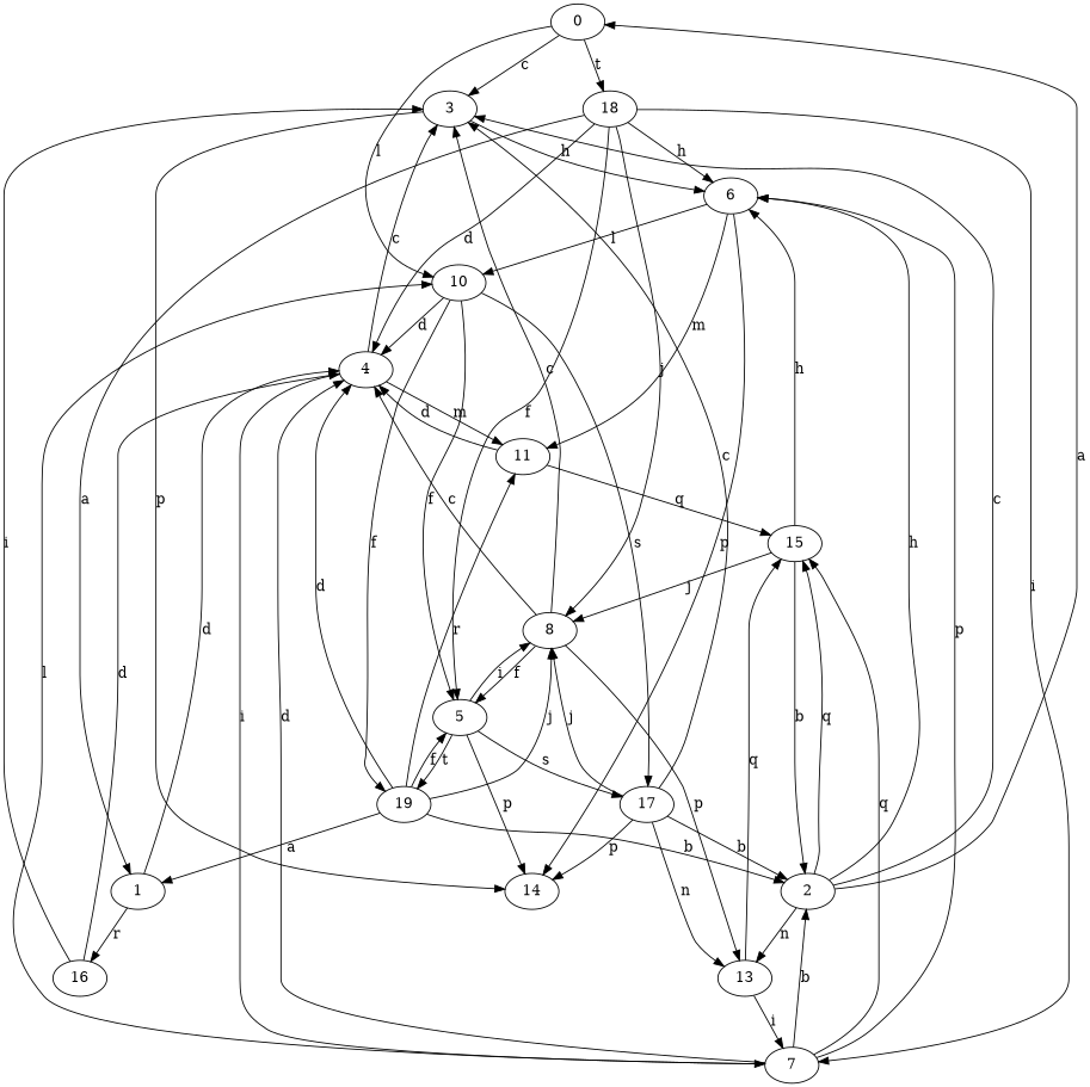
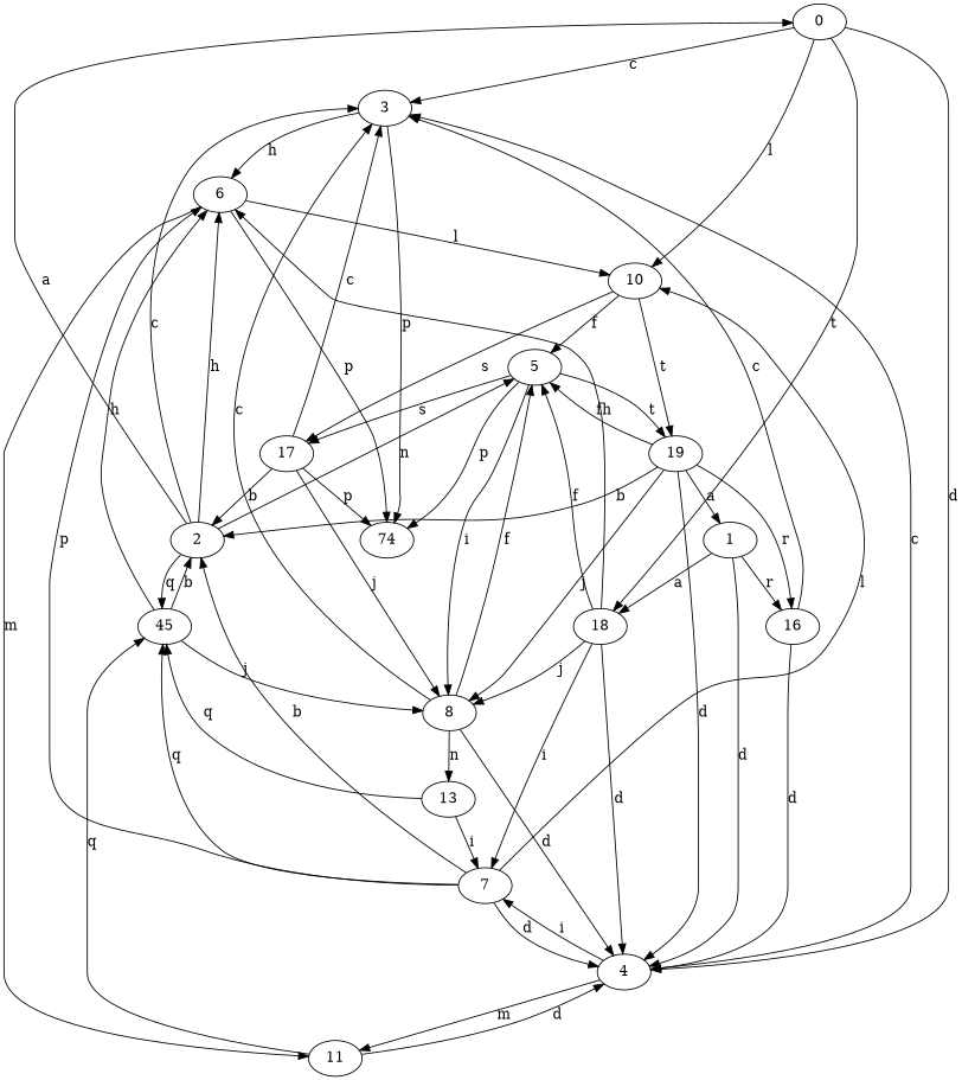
  strict digraph {
    0
    3
    4
    10
    18
    6
-   14
+   14 [label=74]
    7
    11
    5
    17
    19
    1
    8
    16
    2
    13
-   15
+   15 [label=45]
    0 -> 3 [label=c]
-   10 -> 4 [label=d]
+   0 -> 4 [label=d]
    0 -> 10 [label=l]
    0 -> 18 [label=t]
    3 -> 6 [label=h]
    3 -> 14 [label=p]
    4 -> 3 [label=c]
    4 -> 7 [label=i]
    4 -> 11 [label=m]
    10 -> 5 [label=f]
    10 -> 17 [label=s]
-   10 -> 19 [label=f]
+   10 -> 19 [label=t]
    18 -> 4 [label=d]
    18 -> 6 [label=h]
    18 -> 7 [label=i]
    18 -> 5 [label=f]
-   18 -> 1 [label=a]
+   1 -> 18 [label=a]
    18 -> 8 [label=j]
    6 -> 10 [label=l]
    6 -> 14 [label=p]
    6 -> 11 [label=m]
    7 -> 4 [label=d]
    7 -> 10 [label=l]
    7 -> 6 [label=p]
    7 -> 2 [label=b]
    7 -> 15 [label=q]
    11 -> 4 [label=d]
    11 -> 15 [label=q]
    5 -> 14 [label=p]
    5 -> 17 [label=s]
    5 -> 19 [label=t]
    5 -> 8 [label=i]
    17 -> 3 [label=c]
    17 -> 14 [label=p]
    17 -> 8 [label=j]
    17 -> 2 [label=b]
-   17 -> 13 [label=n]
    19 -> 4 [label=d]
    19 -> 5 [label=f]
    19 -> 1 [label=a]
    19 -> 8 [label=j]
-   19 -> 11 [label=r]
+   19 -> 16 [label=r]
    19 -> 2 [label=b]
    1 -> 4 [label=d]
    1 -> 16 [label=r]
    8 -> 3 [label=c]
-   8 -> 4 [label=c]
+   8 -> 4 [label=d]
    8 -> 5 [label=f]
-   8 -> 13 [label=p]
-   16 -> 3 [label=i]
+   8 -> 13 [label=n]
+   16 -> 3 [label=c]
    16 -> 4 [label=d]
    2 -> 0 [label=a]
    2 -> 3 [label=c]
    2 -> 6 [label=h]
-   2 -> 13 [label=n]
+   2 -> 5 [label=n]
    2 -> 15 [label=q]
    13 -> 7 [label=i]
    13 -> 15 [label=q]
    15 -> 6 [label=h]
    15 -> 8 [label=j]
    15 -> 2 [label=b]
  }
